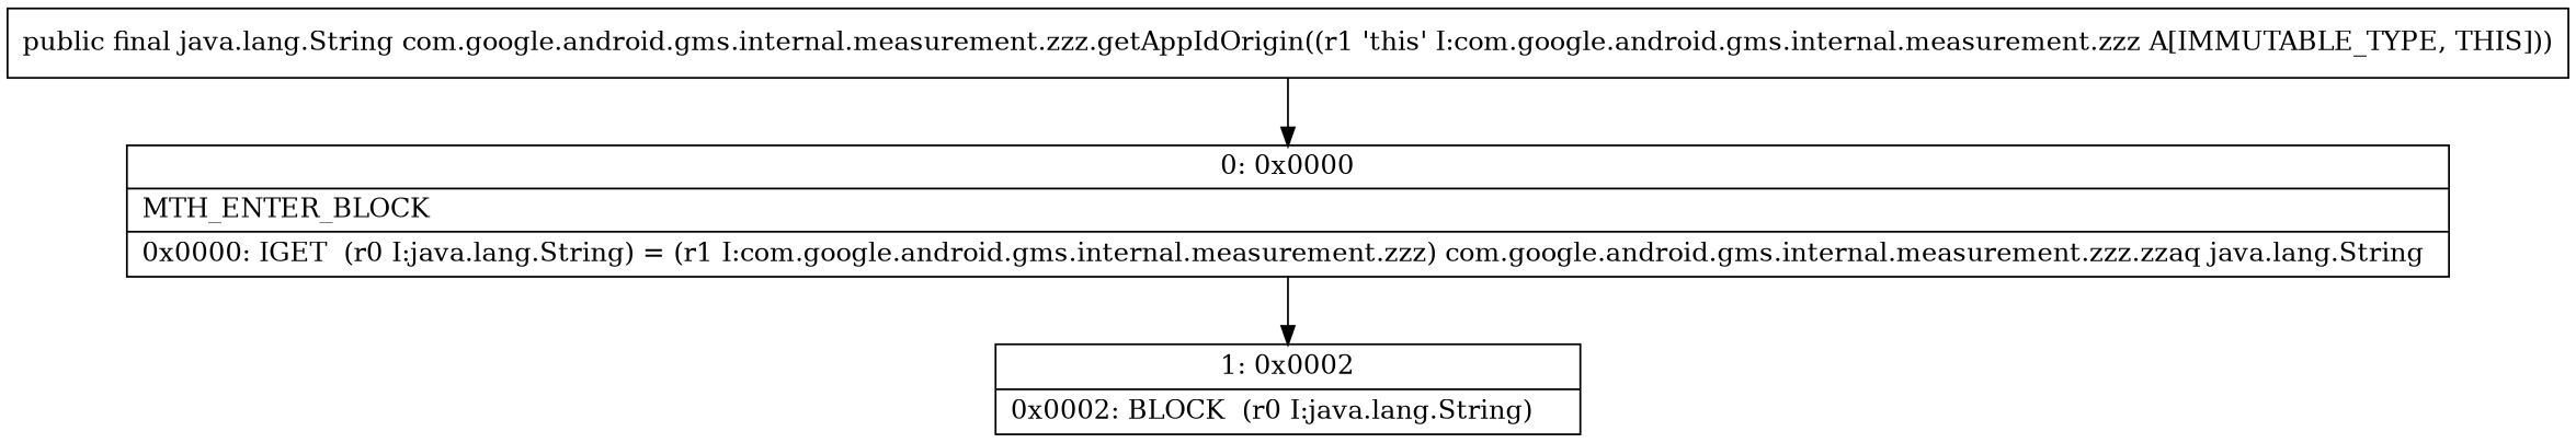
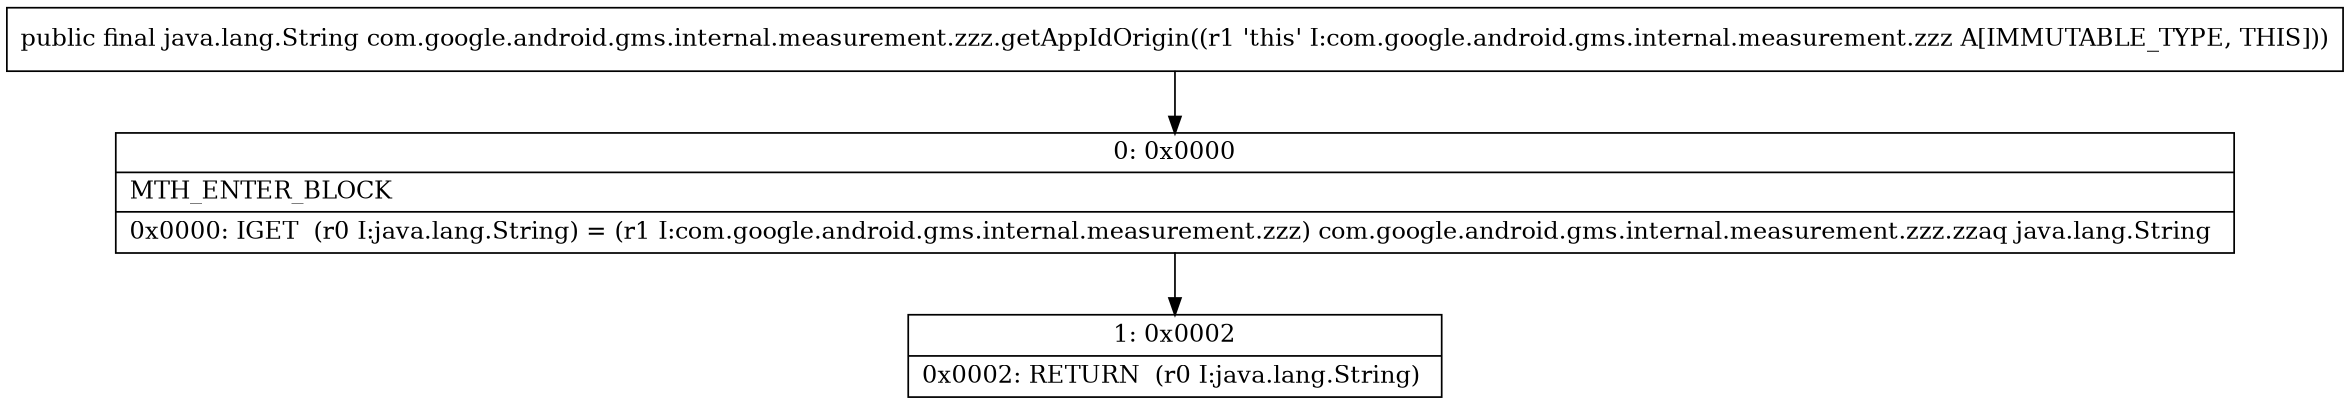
  digraph {
    node [shape=record]
    n1 [label="{0\:\ 0x0000|MTH_ENTER_BLOCK\l|0x0000: IGET  (r0 I:java.lang.String) = (r1 I:com.google.android.gms.internal.measurement.zzz) com.google.android.gms.internal.measurement.zzz.zzaq java.lang.String \l}"]
-   n2 [label="{1\:\ 0x0002|0x0002: BLOCK  (r0 I:java.lang.String) \l}"]
+   n2 [label="{1\:\ 0x0002|0x0002: RETURN  (r0 I:java.lang.String) \l}"]
    n3 [label="{public final java.lang.String com.google.android.gms.internal.measurement.zzz.getAppIdOrigin((r1 'this' I:com.google.android.gms.internal.measurement.zzz A[IMMUTABLE_TYPE, THIS])) }"]
    n1 -> n2
    n3 -> n1
  }
